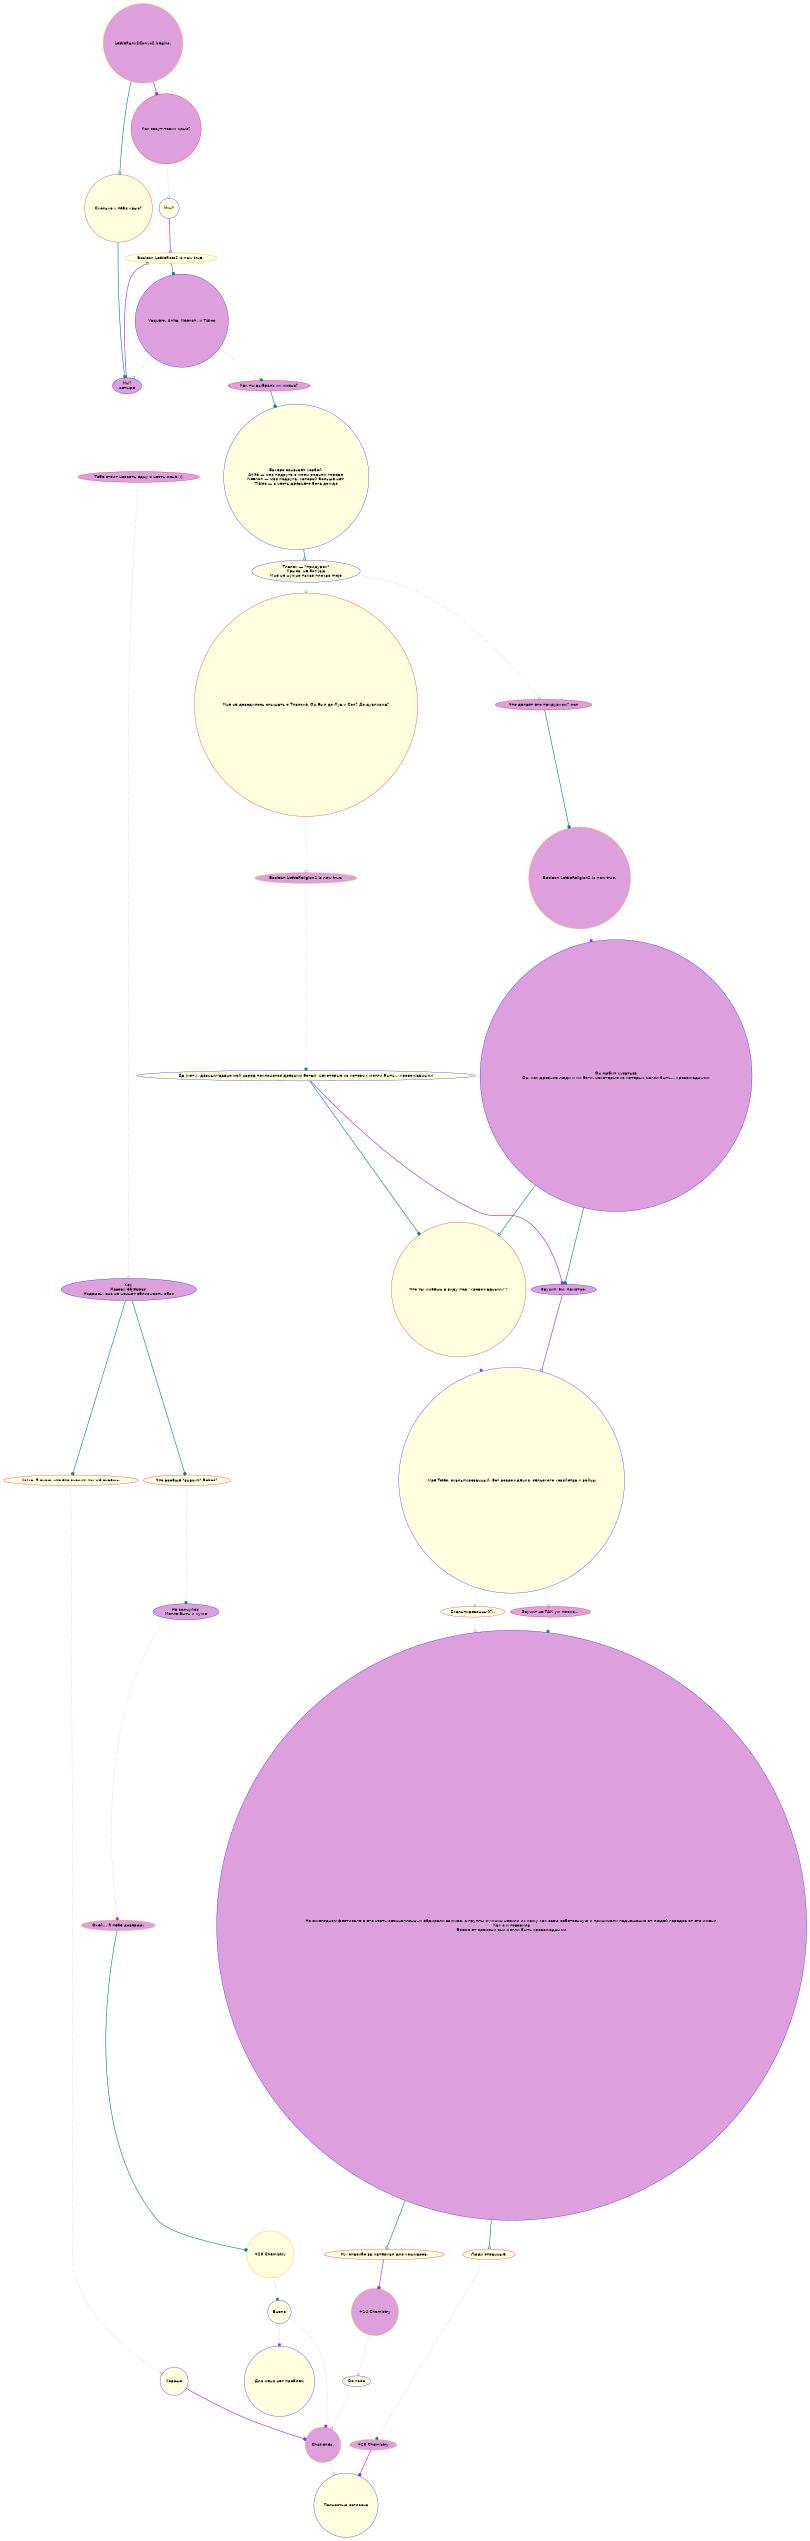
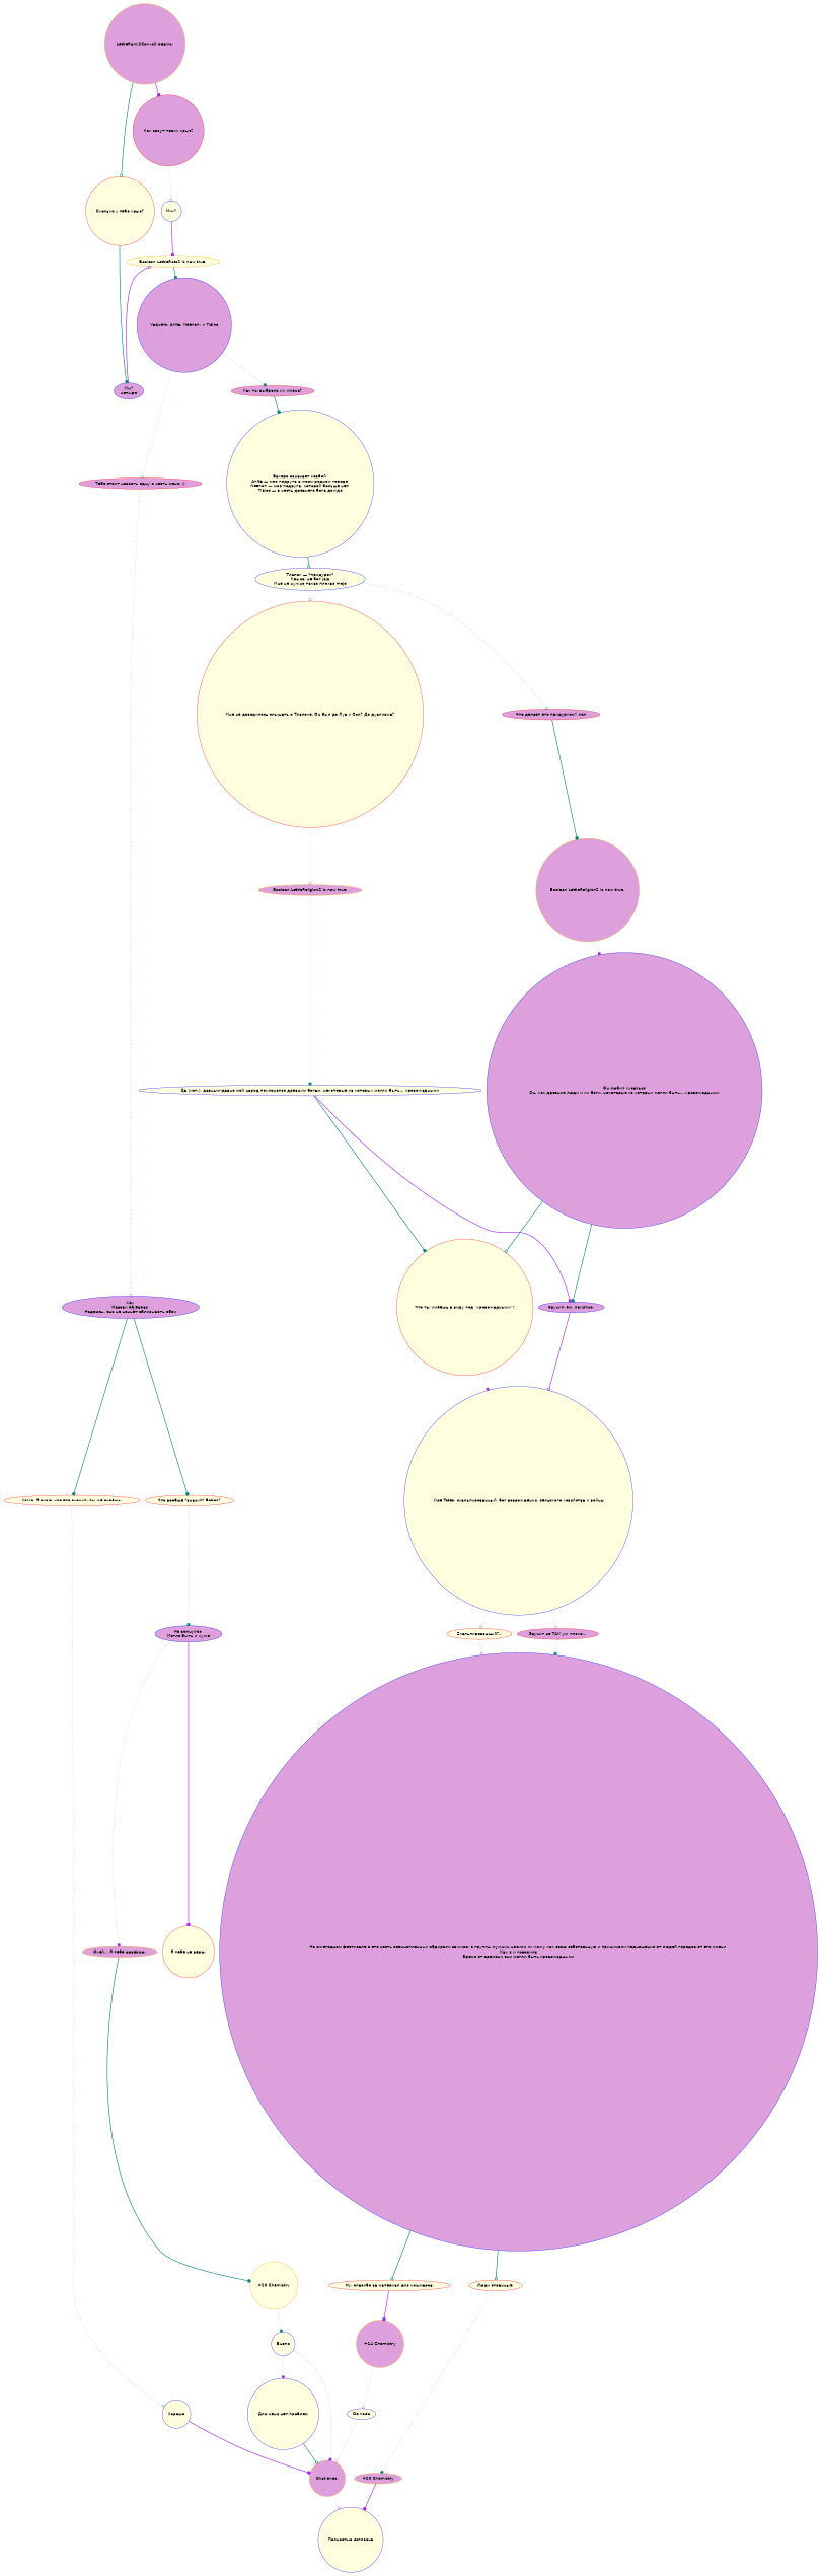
  digraph {
    fontname="DejaVu Sans"
    node [color=blue fillcolor=lightyellow fontname="DejaVu Sans" shape=circle style=filled]
    edge [arrowhead=box color=teal fontname="DejaVu Sans" style=bold]
    "LettieRank2Convo2 begins." [color=orange fillcolor=plum]
    n2 [color=red fillcolor=plum label="Как зовут твоих крыс?"]
    n3 [color=red label="Сколько у тебя крыс?"]
    n4 [label="М-м?"]
    n5 [fillcolor=plum label="Мм?\nчетыре" shape=ellipse]
    n6 [color=orange label="Boolean LettieRats2 is now true." shape=ellipse]
    n7 [fillcolor=plum label="Vaquero, Anita, Neenah, и Tláloc"]
    n8 [color=red fillcolor=plum label="Как ты выбрала их имена?" shape=ellipse]
    n9 [color=red fillcolor=plum label="Тебе стоит назвать одну в честь меня. :)" shape=ellipse]
    n10 [label="Вакеро означает ковбой \nAnita — моя подруга в моем родном городе \nNeenah — моя подруга, которой больше нет \nTláloc — в честь древнего бога дождя"]
    n11 [fillcolor=plum label="Хех \nНазови её Babas \nНадеюсь, она не начнёт облизывать обои" shape=ellipse]
    n12 [label="Тлалок — *придурок*\nКрыса, не бог jaja\nМне не нужно такая плохая mojo" shape=ellipse]
    n13 [color=red label="Что вообще *значит* Babas?" shape=ellipse]
    n14 [color=red label="Ха-ха. Я знаю, что это значит, ты же знаешь." shape=ellipse]
    n15 [color=red label="Мне не доводилось слышать о Тлалоке. Он был до Луа и Сол? До дуализма?"]
    n16 [color=red fillcolor=plum label="Что делает его придурком? лол" shape=ellipse]
    n17 [fillcolor=plum label="Не волнуйся \nМогло быть и хуже" shape=ellipse]
    n18 [label="Хорошо"]
    n19 [color=orange fillcolor=plum label="Boolean LettieReligion2 is now true." shape=ellipse]
    n20 [color=orange fillcolor=plum label="Boolean LettieReligion2 is now true."]
    n21 [color=orange fillcolor=plum label="Окей... Я тебе доверяю." shape=ellipse]
+   n22 [color=red label="Я тебе не верю."]
    "Chat ends." [color=orange fillcolor=plum]
    n24 [label="Да (исп.), давным-давно мой народ поклонялся древним богам, некоторые из которых могли быть... кровожадными" shape=ellipse]
    n25 [fillcolor=plum label="Он любит кусаться\nОн, как древние люди и их боги, некоторые из которых могли быть... кровожадными"]
    n26 [color=orange label="+20 Chemistry"]
    n27 [label="Полностью согласна"]
    n28 [color=red label="Что ты имеешь в виду под \"кровожадными\"?"]
    n29 [fillcolor=plum label="Звучит, эм, приятно." shape=ellipse]
    n30 [label=Bueno]
    n31 [label="Для меня нет проблем"]
    n32 [label="Xipe Totec, скальпированный, бог возрождения, сельского хозяйства и войны"]
    n33 [color=red label="Скальпированный?.." shape=ellipse]
    n34 [color=red fillcolor=plum label="Звучит не ТАК уж плохо..." shape=ellipse]
    n35 [fillcolor=plum label="На ежегодном фестивале в его честь военнопленных обдирали заживо, а группы мужчин носили их кожу как свою собственную и принимали подношения от людей городов от его имени \nКак я и говорила\nВремя от времени они могли быть кровожадными"]
    n36 [color=red label="Ну, спасибо за материал для кошмаров." shape=ellipse]
    n37 [color=red label="Люди странные." shape=ellipse]
    n38 [color=orange fillcolor=plum label="+14 Chemistry"]
    n39 [color=orange fillcolor=plum label="+20 Chemistry" shape=ellipse]
    n40 [label="De nada" shape=ellipse]
    "LettieRank2Convo2 begins." -> n2 [color=purple]
    "LettieRank2Convo2 begins." -> n3 [arrowhead=odot]
    n2 -> n4 [arrowhead=odot style=dotted]
    n3 -> n5
-   n4 -> n6 [arrowhead=odot color=purple]
+   n4 -> n6 [color=purple]
    n5 -> n6 [arrowhead=odot color=purple]
    n6 -> n7
    n7 -> n8 [style=dotted]
-   n7 -> n5 [arrowhead=odot style=dotted]
+   n7 -> n9 [arrowhead=odot style=dotted]
    n8 -> n10
    n9 -> n11 [arrowhead=odot style=dotted]
    n10 -> n12 [arrowhead=odot]
    n11 -> n13
    n11 -> n14
    n12 -> n15 [arrowhead=odot style=dotted]
    n12 -> n16 [arrowhead=odot style=dotted]
    n13 -> n17 [style=dotted]
    n14 -> n18 [arrowhead=odot style=dotted]
    n15 -> n19 [arrowhead=odot color=purple style=dotted]
    n16 -> n20
    n17 -> n21 [color=purple style=dotted]
+   n17 -> n22 [color=purple]
    n18 -> "Chat ends." [color=purple]
    n19 -> n24 [style=dotted]
    n20 -> n25 [color=purple style=dotted]
    n21 -> n26
    "Chat ends." -> n27 [arrowhead=odot color=purple style=dotted]
    n24 -> n28
    n24 -> n29 [color=purple]
    n25 -> n28 [arrowhead=odot]
    n25 -> n29
    n26 -> n30 [style=dotted]
    n28 -> n32 [color=purple style=dotted]
    n29 -> n32 [arrowhead=odot color=purple]
    n30 -> "Chat ends." [color=purple style=dotted]
    n30 -> n31 [color=purple style=dotted]
+   n31 -> "Chat ends." [arrowhead=odot]
    n32 -> n33 [arrowhead=odot style=dotted]
    n32 -> n34 [arrowhead=odot color=purple style=dotted]
    n33 -> n35 [arrowhead=odot color=purple style=dotted]
    n34 -> n35 [style=dotted]
    n35 -> n36 [arrowhead=odot]
    n35 -> n37 [arrowhead=odot]
    n36 -> n38 [color=purple]
    n37 -> n39 [style=dotted]
    n38 -> n40 [arrowhead=odot color=purple style=dotted]
    n39 -> n27 [color=purple]
    n40 -> "Chat ends." [arrowhead=odot color=purple style=dotted]
  }
